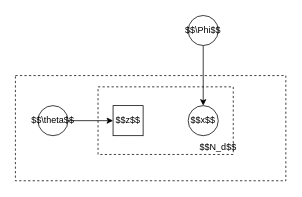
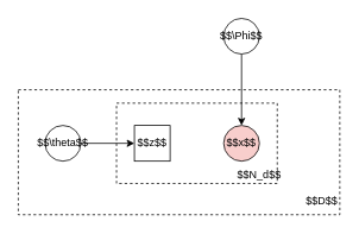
  <mxCell id="0" />
  <mxCell id="1" parent="0" />
  <mxCell id="2" value="" style="rounded=0;whiteSpace=wrap;html=1;dashed=1;" vertex="1" parent="1"><mxGeometry x="20" y="100" width="360" height="140" as="geometry" /></mxCell>
  <mxCell id="3" value="" style="rounded=0;whiteSpace=wrap;html=1;dashed=1;" vertex="1" parent="1"><mxGeometry x="130" y="115" width="180" height="90" as="geometry" /></mxCell>
  <mxCell id="4" style="edgeStyle=orthogonalEdgeStyle;rounded=0;orthogonalLoop=1;jettySize=auto;html=1;exitX=1;exitY=0.5;exitDx=0;exitDy=0;" edge="1" parent="1" source="5" target="6"><mxGeometry relative="1" as="geometry" /></mxCell>
  <mxCell id="5" value="$$\theta$$" style="ellipse;whiteSpace=wrap;html=1;" vertex="1" parent="1"><mxGeometry x="50" y="140" width="40" height="40" as="geometry" /></mxCell>
  <mxCell id="6" value="$$z$$" style="whiteSpace=wrap;html=1;rounded=0;" vertex="1" parent="1"><mxGeometry x="150" y="140" width="40" height="40" as="geometry" /></mxCell>
- <mxCell id="7" value="$$x$$" style="ellipse;whiteSpace=wrap;html=1;" vertex="1" parent="1"><mxGeometry x="250" y="140" width="40" height="40" as="geometry" /></mxCell>
+ <mxCell id="7" value="$$x$$" style="ellipse;whiteSpace=wrap;html=1;fillColor=#f8cecc;" vertex="1" parent="1"><mxGeometry x="250" y="140" width="40" height="40" as="geometry" /></mxCell>
+ <mxCell id="8" value="$$D$$" style="text;html=1;strokeColor=none;fillColor=none;align=center;verticalAlign=middle;whiteSpace=wrap;rounded=0;" vertex="1" parent="1"><mxGeometry x="340" y="210" width="40" height="30" as="geometry" /></mxCell>
  <mxCell id="9" value="$$N_d$$" style="text;html=1;strokeColor=none;fillColor=none;align=center;verticalAlign=middle;whiteSpace=wrap;rounded=0;" vertex="1" parent="1"><mxGeometry x="270" y="180" width="40" height="30" as="geometry" /></mxCell>
  <mxCell id="10" style="edgeStyle=orthogonalEdgeStyle;rounded=0;orthogonalLoop=1;jettySize=auto;html=1;exitX=0.5;exitY=1;exitDx=0;exitDy=0;entryX=0.5;entryY=0;entryDx=0;entryDy=0;" edge="1" parent="1" source="11" target="7"><mxGeometry relative="1" as="geometry" /></mxCell>
  <mxCell id="11" value="$$\Phi$$" style="ellipse;whiteSpace=wrap;html=1;" vertex="1" parent="1"><mxGeometry x="250" y="20" width="40" height="40" as="geometry" /></mxCell>
